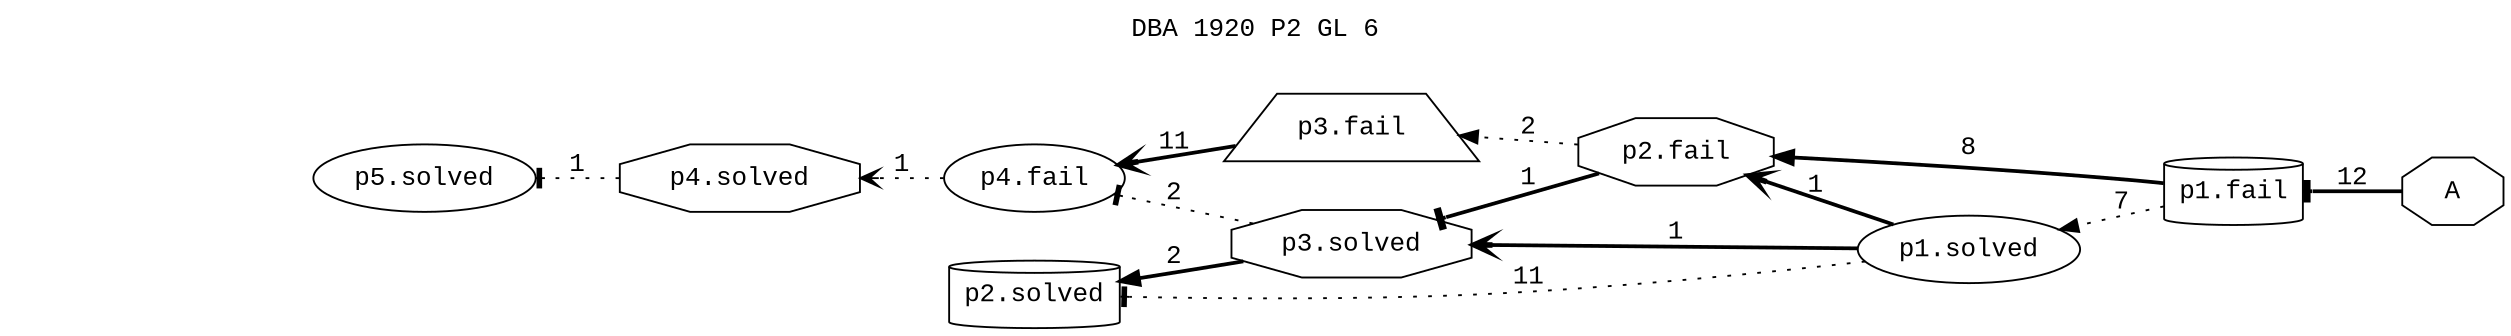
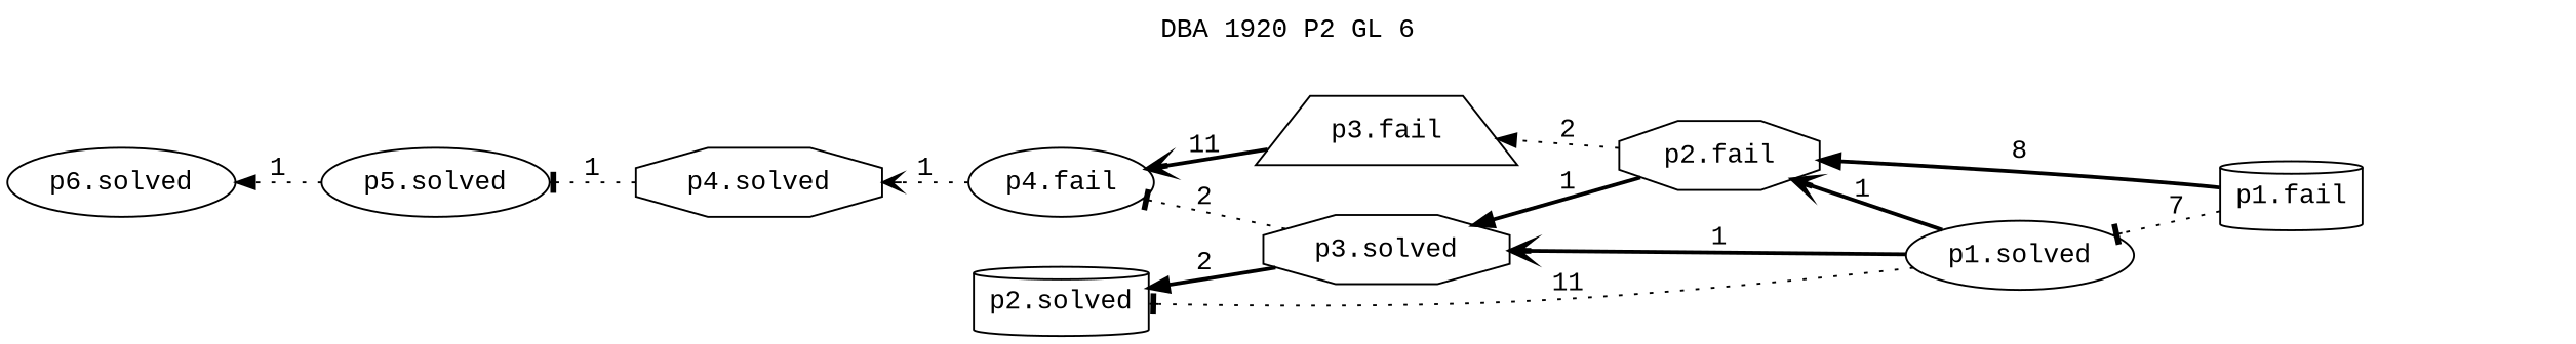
  digraph {
    fontname="Liberation Mono"
    label=" DBA 1920 P2 GL 6 "
    labelloc=tl
    rankdir=RL
    node [fontname="Liberation Mono" shape=octagon]
    edge [arrowhead=tee fontname="Liberation Mono" style=bold]
-   n1 [label=A]
    n2 [label="p1.fail" shape=cylinder]
    n3 [label="p2.fail"]
    n4 [label="p1.solved" shape=ellipse]
    n5 [label="p3.fail" shape=trapezium]
    n6 [label="p3.solved"]
    n7 [label="p2.solved" shape=cylinder]
    n8 [label="p4.fail" shape=ellipse]
    n9 [label="p4.solved"]
    n10 [label="p5.solved" shape=ellipse]
-   n1 -> n2 [label=12]
+   n11 [label="p6.solved" shape=ellipse]
    n2 -> n3 [arrowhead=normal label=8]
-   n2 -> n4 [arrowhead=normal label=7 style=dotted]
+   n2 -> n4 [label=7 style=dotted]
    n3 -> n5 [arrowhead=normal label=2 style=dotted]
-   n3 -> n6 [label=1]
+   n3 -> n6 [arrowhead=normal label=1]
    n4 -> n3 [arrowhead=vee label=1]
    n4 -> n6 [arrowhead=vee label=1]
    n4 -> n7 [label=11 style=dotted]
    n5 -> n8 [arrowhead=vee label=11]
    n6 -> n7 [arrowhead=normal label=2]
    n6 -> n8 [label=2 style=dotted]
    n8 -> n9 [arrowhead=vee label=1 style=dotted]
    n9 -> n10 [label=1 style=dotted]
+   n10 -> n11 [arrowhead=normal label=1 style=dotted]
  }
